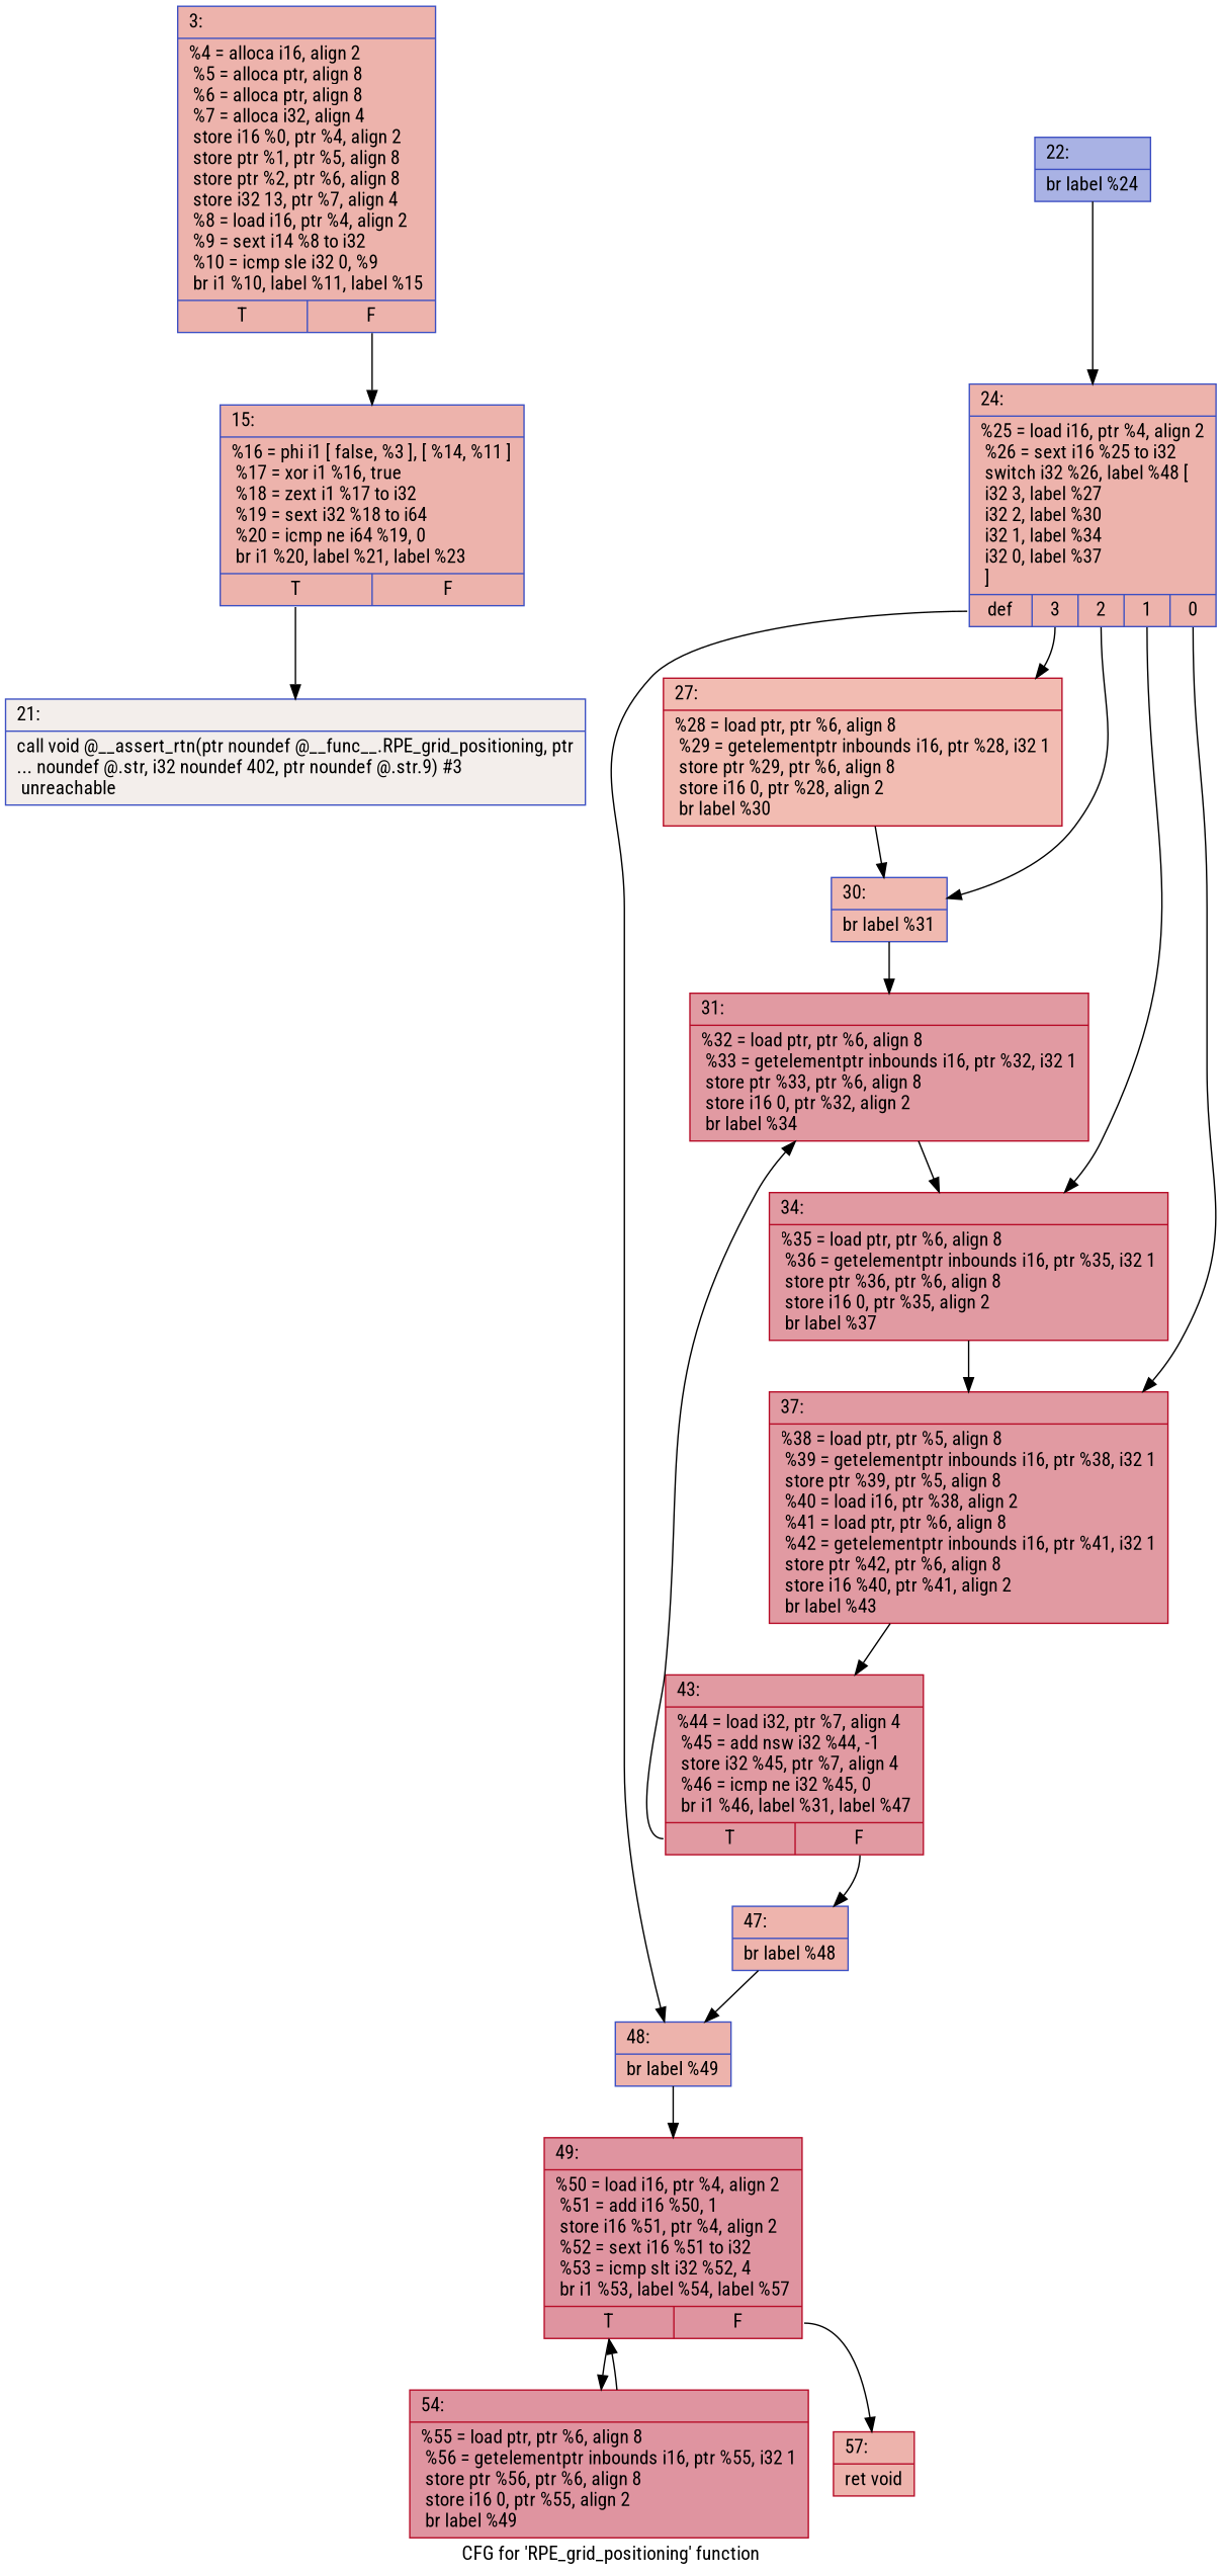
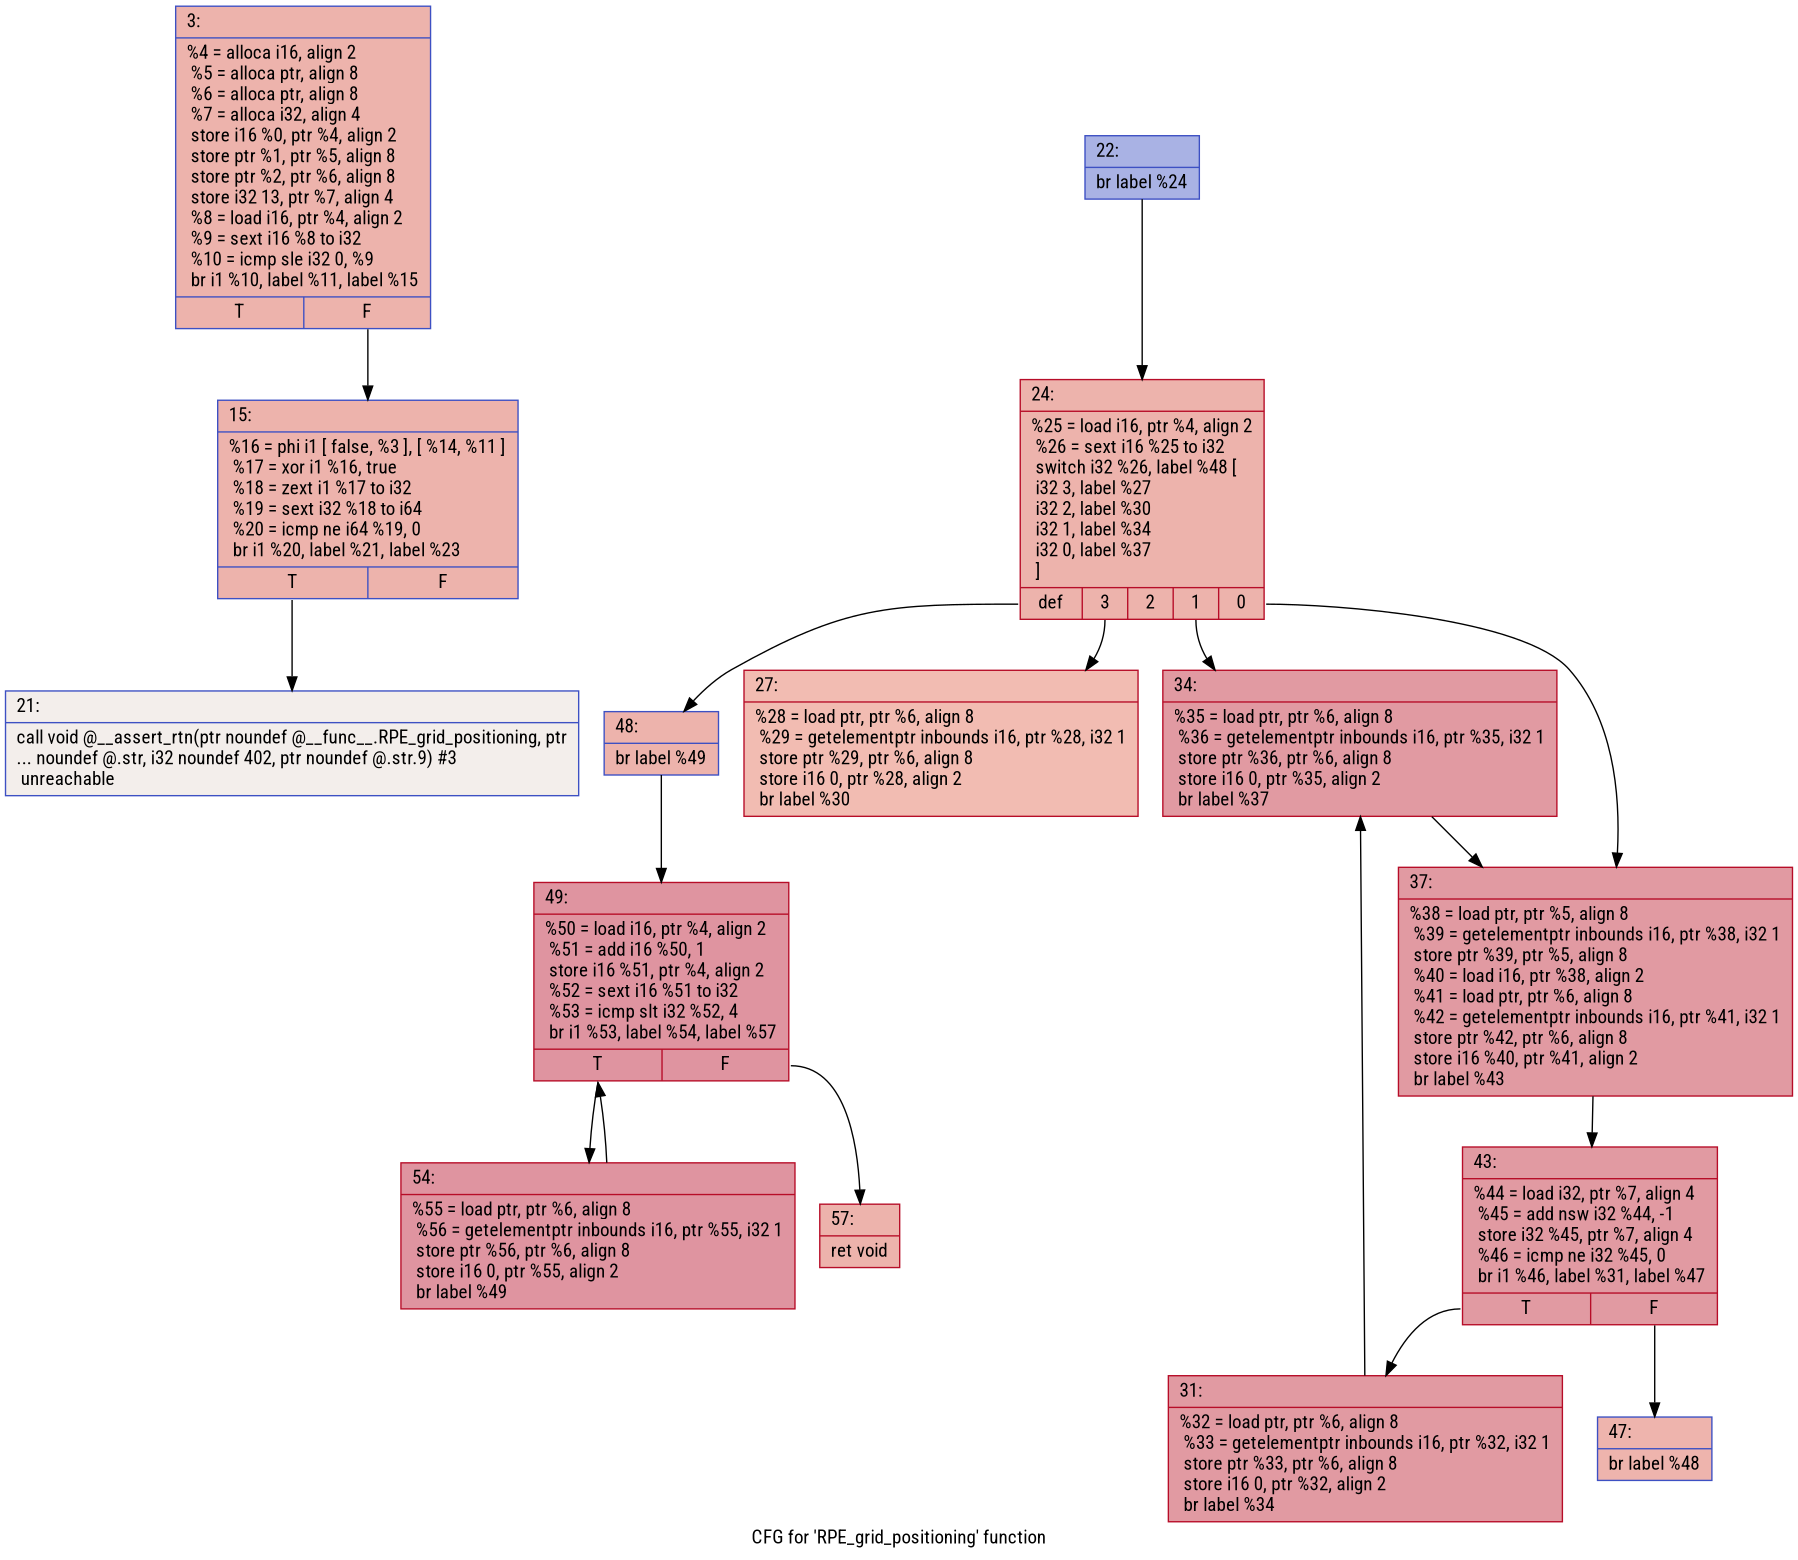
  digraph {
    fontname="Roboto Condensed"
    label="CFG for 'RPE_grid_positioning' function"
    node [color="#3d50c3ff" fillcolor="#d6524470" fontname="Roboto Condensed" shape=record style=filled]
    edge [fontname="Roboto Condensed"]
-   n1 [label="{3:\l|  %4 = alloca i16, align 2\l  %5 = alloca ptr, align 8\l  %6 = alloca ptr, align 8\l  %7 = alloca i32, align 4\l  store i16 %0, ptr %4, align 2\l  store ptr %1, ptr %5, align 8\l  store ptr %2, ptr %6, align 8\l  store i32 13, ptr %7, align 4\l  %8 = load i16, ptr %4, align 2\l  %9 = sext i14 %8 to i32\l  %10 = icmp sle i32 0, %9\l  br i1 %10, label %11, label %15\l|{<s0>T|<s1>F}}"]
+   n1 [label="{3:\l|  %4 = alloca i16, align 2\l  %5 = alloca ptr, align 8\l  %6 = alloca ptr, align 8\l  %7 = alloca i32, align 4\l  store i16 %0, ptr %4, align 2\l  store ptr %1, ptr %5, align 8\l  store ptr %2, ptr %6, align 8\l  store i32 13, ptr %7, align 4\l  %8 = load i16, ptr %4, align 2\l  %9 = sext i16 %8 to i32\l  %10 = icmp sle i32 0, %9\l  br i1 %10, label %11, label %15\l|{<s0>T|<s1>F}}"]
    n2 [label="{15:\l|  %16 = phi i1 [ false, %3 ], [ %14, %11 ]\l  %17 = xor i1 %16, true\l  %18 = zext i1 %17 to i32\l  %19 = sext i32 %18 to i64\l  %20 = icmp ne i64 %19, 0\l  br i1 %20, label %21, label %23\l|{<s0>T|<s1>F}}"]
    n3 [fillcolor="#e5d8d170" label="{21:\l|  call void @__assert_rtn(ptr noundef @__func__.RPE_grid_positioning, ptr\l... noundef @.str, i32 noundef 402, ptr noundef @.str.9) #3\l  unreachable\l}"]
-   n4 [label="{24:\l|  %25 = load i16, ptr %4, align 2\l  %26 = sext i16 %25 to i32\l  switch i32 %26, label %48 [\l    i32 3, label %27\l    i32 2, label %30\l    i32 1, label %34\l    i32 0, label %37\l  ]\l|{<s0>def|<s1>3|<s2>2|<s3>1|<s4>0}}"]
+   n4 [color="#b70d28ff" label="{24:\l|  %25 = load i16, ptr %4, align 2\l  %26 = sext i16 %25 to i32\l  switch i32 %26, label %48 [\l    i32 3, label %27\l    i32 2, label %30\l    i32 1, label %34\l    i32 0, label %37\l  ]\l|{<s0>def|<s1>3|<s2>2|<s3>1|<s4>0}}"]
    n5 [label="{48:\l|  br label %49\l}"]
    n6 [color="#b70d28ff" fillcolor="#e1675170" label="{27:\l|  %28 = load ptr, ptr %6, align 8\l  %29 = getelementptr inbounds i16, ptr %28, i32 1\l  store ptr %29, ptr %6, align 8\l  store i16 0, ptr %28, align 2\l  br label %30\l}"]
-   n7 [fillcolor="#de614d70" label="{30:\l|  br label %31\l}"]
    n8 [color="#b70d28ff" fillcolor="#bb1b2c70" label="{34:\l|  %35 = load ptr, ptr %6, align 8\l  %36 = getelementptr inbounds i16, ptr %35, i32 1\l  store ptr %36, ptr %6, align 8\l  store i16 0, ptr %35, align 2\l  br label %37\l}"]
    n9 [color="#b70d28ff" fillcolor="#bb1b2c70" label="{37:\l|  %38 = load ptr, ptr %5, align 8\l  %39 = getelementptr inbounds i16, ptr %38, i32 1\l  store ptr %39, ptr %5, align 8\l  %40 = load i16, ptr %38, align 2\l  %41 = load ptr, ptr %6, align 8\l  %42 = getelementptr inbounds i16, ptr %41, i32 1\l  store ptr %42, ptr %6, align 8\l  store i16 %40, ptr %41, align 2\l  br label %43\l}"]
    n10 [fillcolor="#3d50c370" label="{22:\l|  br label %24\l}"]
    n11 [color="#b70d28ff" fillcolor="#b70d2870" label="{49:\l|  %50 = load i16, ptr %4, align 2\l  %51 = add i16 %50, 1\l  store i16 %51, ptr %4, align 2\l  %52 = sext i16 %51 to i32\l  %53 = icmp slt i32 %52, 4\l  br i1 %53, label %54, label %57\l|{<s0>T|<s1>F}}"]
    n12 [color="#b70d28ff" fillcolor="#bb1b2c70" label="{31:\l|  %32 = load ptr, ptr %6, align 8\l  %33 = getelementptr inbounds i16, ptr %32, i32 1\l  store ptr %33, ptr %6, align 8\l  store i16 0, ptr %32, align 2\l  br label %34\l}"]
    n13 [color="#b70d28ff" fillcolor="#bb1b2c70" label="{43:\l|  %44 = load i32, ptr %7, align 4\l  %45 = add nsw i32 %44, -1\l  store i32 %45, ptr %7, align 4\l  %46 = icmp ne i32 %45, 0\l  br i1 %46, label %31, label %47\l|{<s0>T|<s1>F}}"]
    n14 [color="#b70d28ff" fillcolor="#b70d2870" label="{54:\l|  %55 = load ptr, ptr %6, align 8\l  %56 = getelementptr inbounds i16, ptr %55, i32 1\l  store ptr %56, ptr %6, align 8\l  store i16 0, ptr %55, align 2\l  br label %49\l}"]
    n15 [color="#b70d28ff" label="{57:\l|  ret void\l}"]
    n16 [fillcolor="#d8564670" label="{47:\l|  br label %48\l}"]
    n1 -> n2 [tailport=s1]
    n2 -> n3 [tailport=s0]
    n4 -> n5 [tailport=s0]
    n4 -> n6 [tailport=s1]
-   n4 -> n7 [tailport=s2]
    n4 -> n8 [tailport=s3]
    n4 -> n9 [tailport=s4]
    n5 -> n11
-   n6 -> n7
-   n7 -> n12
    n8 -> n9
    n9 -> n13
    n10 -> n4
    n11 -> n14 [tailport=s0]
    n11 -> n15 [tailport=s1]
    n12 -> n8
    n13 -> n12 [tailport=s0]
    n13 -> n16 [tailport=s1]
    n14 -> n11
-   n16 -> n5
  }
